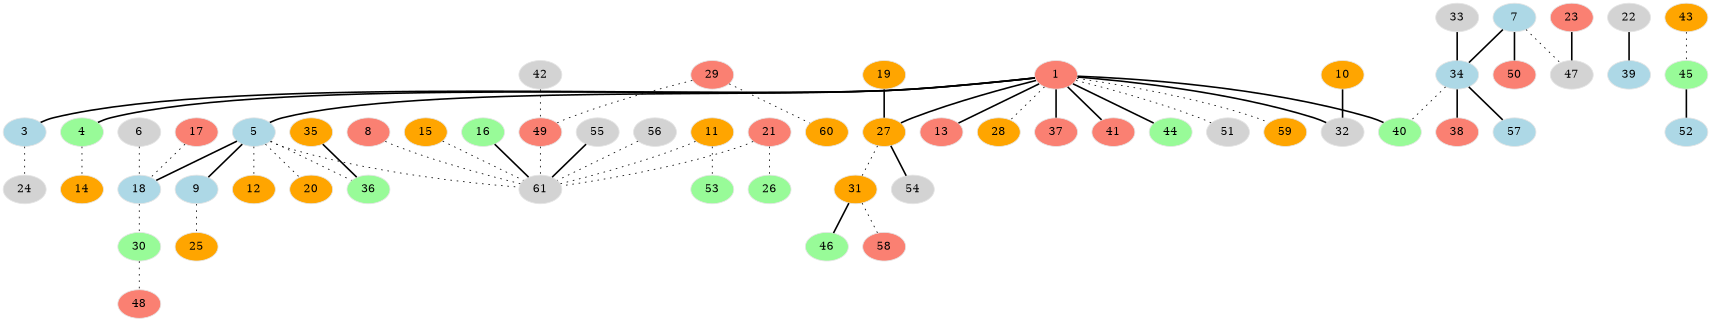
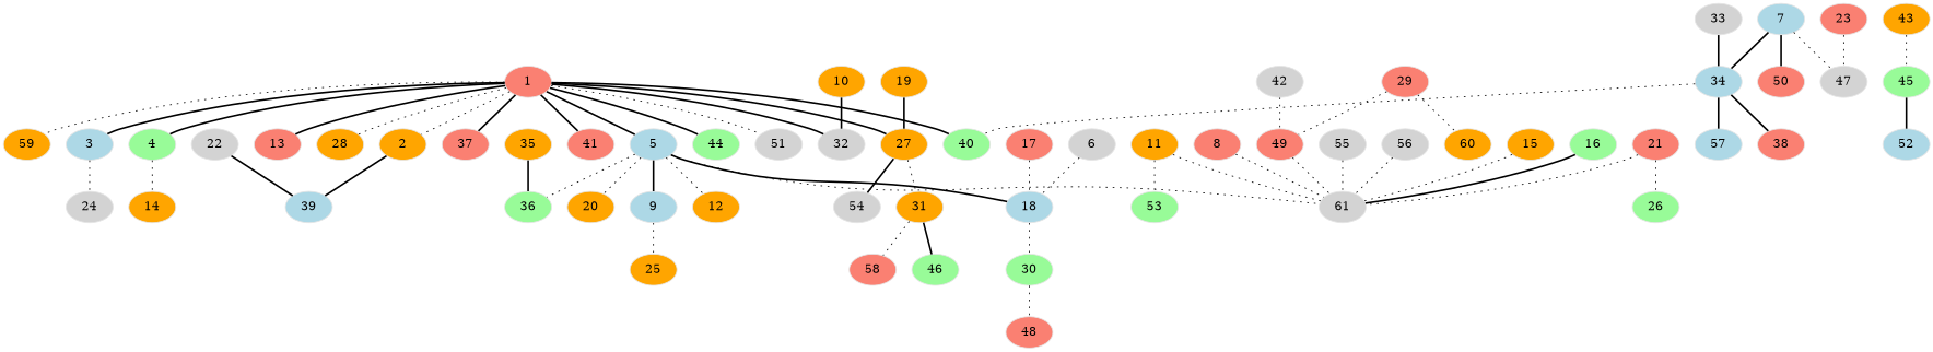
  graph {
    node [color=gray90 fillcolor=orange style=filled]
    edge [style=dotted weight=1.0]
    1 [fillcolor=salmon]
+   2
    3 [fillcolor=lightblue]
    4 [fillcolor=palegreen]
    5 [fillcolor=lightblue]
    13 [fillcolor=salmon]
    27
    28
    32 [fillcolor=lightgrey]
    37 [fillcolor=salmon]
    40 [fillcolor=palegreen]
    41 [fillcolor=salmon]
    44 [fillcolor=palegreen]
    51 [fillcolor=lightgrey]
    59
    39 [fillcolor=lightblue]
    24 [fillcolor=lightgrey]
    14
    9 [fillcolor=lightblue]
    12
    18 [fillcolor=lightblue]
    20
    36 [fillcolor=palegreen]
    61 [fillcolor=lightgrey]
    31
    54 [fillcolor=lightgrey]
    25
    30 [fillcolor=palegreen]
    6 [fillcolor=lightgrey]
    7 [fillcolor=lightblue]
    34 [fillcolor=lightblue]
    47 [fillcolor=lightgrey]
    50 [fillcolor=salmon]
    38 [fillcolor=salmon]
    57 [fillcolor=lightblue]
    8 [fillcolor=salmon]
    10
    11
    53 [fillcolor=palegreen]
    15
    16 [fillcolor=palegreen]
    17 [fillcolor=salmon]
    48 [fillcolor=salmon]
    19
    21 [fillcolor=salmon]
    26 [fillcolor=palegreen]
    22 [fillcolor=lightgrey]
    23 [fillcolor=salmon]
    46 [fillcolor=palegreen]
    58 [fillcolor=salmon]
    29 [fillcolor=salmon]
    60
    49 [fillcolor=salmon]
    33 [fillcolor=lightgrey]
    35
    42 [fillcolor=lightgrey]
    45 [fillcolor=palegreen]
    43
    52 [fillcolor=lightblue]
    55 [fillcolor=lightgrey]
    56 [fillcolor=lightgrey]
+   1 -- 2
    1 -- 3 [style=bold]
    1 -- 4 [style=bold]
    1 -- 5 [style=bold]
    1 -- 13 [style=bold]
    1 -- 27 [style=bold]
    1 -- 28
    1 -- 32 [style=bold]
    1 -- 37 [style=bold]
    1 -- 40 [style=bold]
    1 -- 41 [style=bold]
    1 -- 44 [style=bold]
    1 -- 51
    1 -- 59
+   2 -- 39 [style=bold]
    3 -- 24
    4 -- 14
    5 -- 9 [style=bold]
    5 -- 12
    5 -- 18 [style=bold]
    5 -- 20
    5 -- 36
    5 -- 61
    27 -- 31
    27 -- 54 [style=bold]
    9 -- 25
    18 -- 30
    31 -- 46 [style=bold]
    31 -- 58
    30 -- 48
    6 -- 18
    7 -- 34 [style=bold]
    7 -- 47
    7 -- 50 [style=bold]
    34 -- 40
    34 -- 38 [style=bold]
    34 -- 57 [style=bold]
    8 -- 61
    10 -- 32 [style=bold]
    11 -- 61
    11 -- 53
    15 -- 61
    16 -- 61 [style=bold]
    17 -- 18
    19 -- 27 [style=bold]
    21 -- 61
    21 -- 26
    22 -- 39 [style=bold]
-   23 -- 47 [style=bold]
+   23 -- 47
    29 -- 60
    29 -- 49
    49 -- 61
    33 -- 34 [style=bold]
    35 -- 36 [style=bold]
    42 -- 49
    45 -- 52 [style=bold]
    43 -- 45
-   55 -- 61 [style=bold]
+   55 -- 61
    56 -- 61
  }
